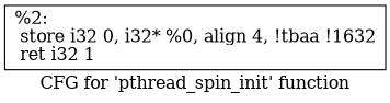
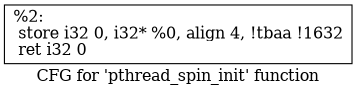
  digraph {
    label="CFG for 'pthread_spin_init' function"
-   n1 [label="{%2:\l  store i32 0, i32* %0, align 4, !tbaa !1632\l  ret i32 1\l}" shape=record]
+   n1 [label="{%2:\l  store i32 0, i32* %0, align 4, !tbaa !1632\l  ret i32 0\l}" shape=record]
  }
